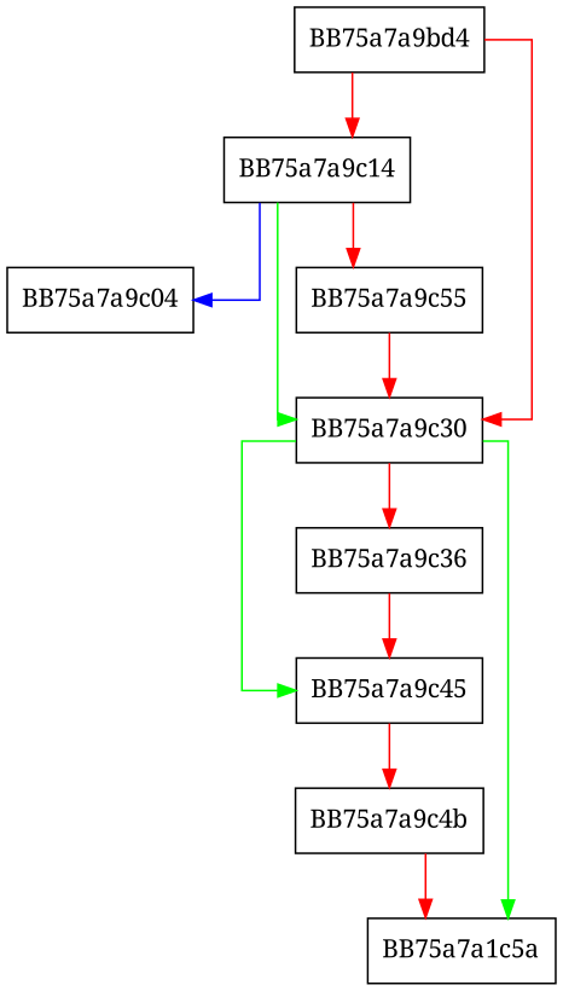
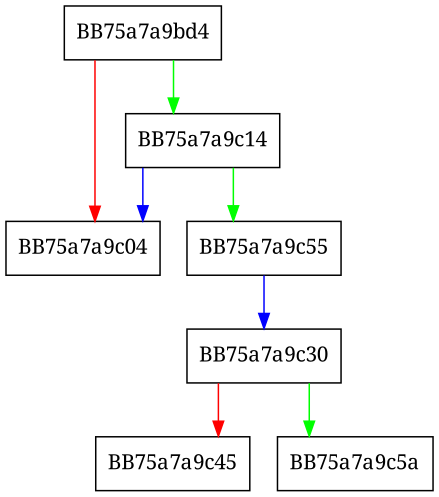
  digraph {
    fontname="Noto Serif"
    splines=ortho
    node [fontname="Noto Serif" shape=box]
    edge [color=red fontname="Noto Serif"]
    BB75a7a9bd4
    BB75a7a9c14
    BB75a7a9c04
    BB75a7a9c30
    n5 [label=BB75a7a9c55]
    BB75a7a9c45
-   BB75a7a9c36
-   BB75a7a9c5a [label=BB75a7a1c5a]
-   BB75a7a9c4b
-   BB75a7a9bd4 -> BB75a7a9c14
-   BB75a7a9bd4 -> BB75a7a9c30
+   BB75a7a9c5a
+   BB75a7a9bd4 -> BB75a7a9c14 [color=green]
+   BB75a7a9bd4 -> BB75a7a9c04
    BB75a7a9c14 -> BB75a7a9c04 [color=blue]
-   BB75a7a9c14 -> BB75a7a9c30 [color=green]
-   BB75a7a9c14 -> n5
-   BB75a7a9c30 -> BB75a7a9c45 [color=green]
-   BB75a7a9c30 -> BB75a7a9c36
+   BB75a7a9c14 -> n5 [color=green]
+   BB75a7a9c30 -> BB75a7a9c45
    BB75a7a9c30 -> BB75a7a9c5a [color=green]
-   n5 -> BB75a7a9c30
-   BB75a7a9c45 -> BB75a7a9c4b
-   BB75a7a9c36 -> BB75a7a9c45
-   BB75a7a9c4b -> BB75a7a9c5a
+   n5 -> BB75a7a9c30 [color=blue]
  }
